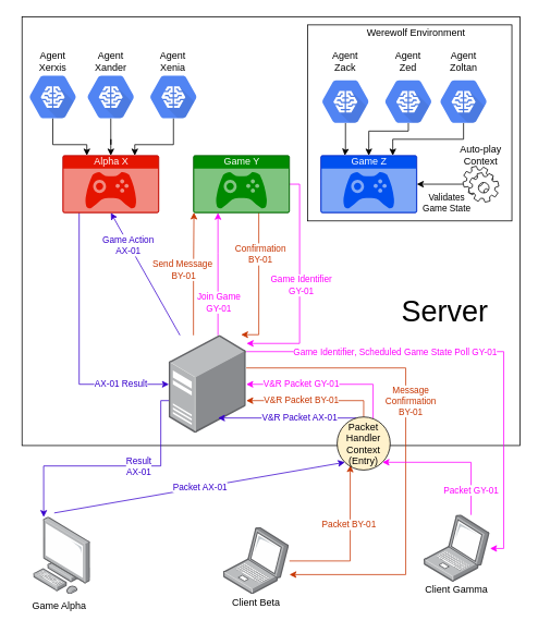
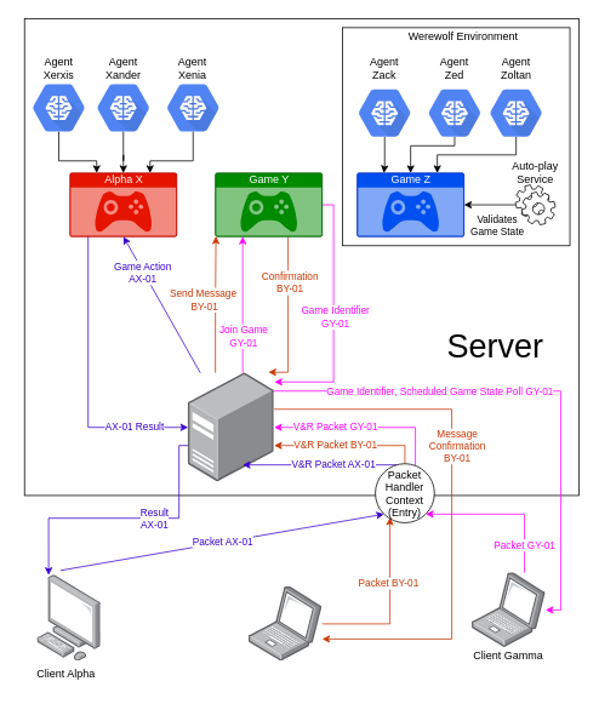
  <mxCell id="0" />
  <mxCell id="1" parent="0" />
  <mxCell id="2" value="" style="rounded=0;whiteSpace=wrap;html=1;align=right;" parent="1" vertex="1"><mxGeometry x="26" y="20" width="610" height="525" as="geometry" /></mxCell>
  <mxCell id="3" value="" style="rounded=0;whiteSpace=wrap;html=1;align=center;" parent="1" vertex="1"><mxGeometry x="376" y="30" width="250" height="240" as="geometry" /></mxCell>
  <mxCell id="4" value="&lt;font color=&quot;#c73500&quot;&gt;Packet BY-01&amp;nbsp;&lt;/font&gt;" style="edgeStyle=orthogonalEdgeStyle;rounded=0;orthogonalLoop=1;jettySize=auto;html=1;entryX=0.252;entryY=0.91;entryDx=0;entryDy=0;entryPerimeter=0;fillColor=#fa6800;strokeColor=#C73500;" parent="1" source="5" target="35" edge="1"><mxGeometry x="0.244" relative="1" as="geometry"><Array as="points"><mxPoint x="428" y="686" /><mxPoint x="428" y="575" /></Array><mxPoint as="offset" /></mxGeometry></mxCell>
  <mxCell id="5" value="" style="points=[];aspect=fixed;html=1;align=center;shadow=0;dashed=0;image;image=img/lib/allied_telesis/computer_and_terminals/Laptop.svg;" parent="1" vertex="1"><mxGeometry x="272.54" y="645.31" width="80.96" height="82.12" as="geometry" /></mxCell>
  <mxCell id="6" style="edgeStyle=orthogonalEdgeStyle;rounded=0;orthogonalLoop=1;jettySize=auto;html=1;entryX=0.179;entryY=0;entryDx=0;entryDy=0;entryPerimeter=0;fillColor=#6a00ff;strokeColor=#3700CC;" parent="1" source="16" target="17" edge="1"><mxGeometry relative="1" as="geometry"><Array as="points"><mxPoint x="196" y="490" /><mxPoint x="196" y="570" /><mxPoint x="52" y="570" /></Array></mxGeometry></mxCell>
  <mxCell id="7" value="Result&lt;br&gt;AX-01" style="edgeLabel;html=1;align=center;verticalAlign=middle;resizable=0;points=[];fontColor=#3700CC;" parent="6" vertex="1" connectable="0"><mxGeometry x="-0.25" y="4" relative="1" as="geometry"><mxPoint x="-6.89" y="-4" as="offset" /></mxGeometry></mxCell>
  <mxCell id="8" style="edgeStyle=orthogonalEdgeStyle;rounded=0;orthogonalLoop=1;jettySize=auto;html=1;entryX=0.005;entryY=0.995;entryDx=0;entryDy=0;entryPerimeter=0;fillColor=#fa6800;strokeColor=#C73500;" parent="1" source="16" target="26" edge="1"><mxGeometry relative="1" as="geometry"><Array as="points"><mxPoint x="236" y="340" /><mxPoint x="237" y="340" /></Array></mxGeometry></mxCell>
  <mxCell id="9" value="&lt;font color=&quot;#c73500&quot;&gt;Send Message&amp;nbsp;&lt;br&gt;BY-01&lt;/font&gt;" style="edgeLabel;html=1;align=center;verticalAlign=middle;resizable=0;points=[];" parent="8" vertex="1" connectable="0"><mxGeometry x="0.298" y="-1" relative="1" as="geometry"><mxPoint x="-13.61" y="17.48" as="offset" /></mxGeometry></mxCell>
  <mxCell id="10" style="edgeStyle=orthogonalEdgeStyle;rounded=0;orthogonalLoop=1;jettySize=auto;html=1;strokeColor=#FF00FF;" parent="1" source="16" target="26" edge="1"><mxGeometry relative="1" as="geometry"><Array as="points"><mxPoint x="266" y="310" /><mxPoint x="266" y="310" /></Array></mxGeometry></mxCell>
  <mxCell id="11" value="Join Game&lt;br&gt;GY-01" style="edgeLabel;html=1;align=center;verticalAlign=middle;resizable=0;points=[];fontColor=#FF00FF;" parent="10" vertex="1" connectable="0"><mxGeometry x="0.101" y="2" relative="1" as="geometry"><mxPoint x="2" y="42.38" as="offset" /></mxGeometry></mxCell>
  <mxCell id="12" style="edgeStyle=orthogonalEdgeStyle;rounded=0;orthogonalLoop=1;jettySize=auto;html=1;strokeColor=#FF00FF;" parent="1" source="16" target="42" edge="1"><mxGeometry relative="1" as="geometry"><Array as="points"><mxPoint x="616" y="430" /><mxPoint x="616" y="671" /></Array></mxGeometry></mxCell>
  <mxCell id="13" value="Game Identifier, Scheduled Game State Poll GY-01" style="edgeLabel;html=1;align=center;verticalAlign=middle;resizable=0;points=[];fontColor=#FF00FF;" parent="12" vertex="1" connectable="0"><mxGeometry x="-0.022" y="-1" relative="1" as="geometry"><mxPoint x="-97.9" y="-1" as="offset" /></mxGeometry></mxCell>
  <mxCell id="14" style="edgeStyle=orthogonalEdgeStyle;rounded=0;orthogonalLoop=1;jettySize=auto;html=1;fillColor=#fa6800;strokeColor=#C73500;" parent="1" source="16" target="5" edge="1"><mxGeometry relative="1" as="geometry"><Array as="points"><mxPoint x="496" y="450" /><mxPoint x="496" y="703" /></Array></mxGeometry></mxCell>
  <mxCell id="15" value="&lt;font color=&quot;#c73500&quot;&gt;Message&lt;br&gt;Confirmation&lt;br&gt;BY-01&lt;/font&gt;" style="edgeLabel;html=1;align=center;verticalAlign=middle;resizable=0;points=[];" parent="14" vertex="1" connectable="0"><mxGeometry x="-0.077" y="1" relative="1" as="geometry"><mxPoint x="4.04" y="-37.07" as="offset" /></mxGeometry></mxCell>
  <mxCell id="16" value="" style="points=[];aspect=fixed;html=1;align=center;shadow=0;dashed=0;image;image=img/lib/allied_telesis/computer_and_terminals/Server_Desktop.svg;" parent="1" vertex="1"><mxGeometry x="206" y="410" width="94.66" height="120" as="geometry" /></mxCell>
  <mxCell id="17" value="" style="points=[];aspect=fixed;html=1;align=center;shadow=0;dashed=0;image;image=img/lib/allied_telesis/computer_and_terminals/Personal_Computer.svg;" parent="1" vertex="1"><mxGeometry x="40" y="632.57" width="70" height="94.86" as="geometry" /></mxCell>
  <mxCell id="18" value="&lt;font color=&quot;#3700cc&quot;&gt;Packet AX-01&lt;/font&gt;" style="endArrow=classic;html=1;exitX=0.364;exitY=-0.053;exitDx=0;exitDy=0;exitPerimeter=0;entryX=0;entryY=1;entryDx=0;entryDy=0;fillColor=#6a00ff;strokeColor=#3700CC;" parent="1" source="17" target="35" edge="1"><mxGeometry width="50" height="50" relative="1" as="geometry"><mxPoint x="406" y="640" as="sourcePoint" /><mxPoint x="456" y="590" as="targetPoint" /></mxGeometry></mxCell>
  <mxCell id="19" style="edgeStyle=orthogonalEdgeStyle;rounded=0;orthogonalLoop=1;jettySize=auto;html=1;fillColor=#6a00ff;strokeColor=#3700CC;" parent="1" source="21" target="16" edge="1"><mxGeometry relative="1" as="geometry"><Array as="points"><mxPoint y="470" x="96" /></Array></mxGeometry></mxCell>
  <mxCell id="20" value="AX-01 Result" style="edgeLabel;html=1;align=center;verticalAlign=middle;resizable=0;points=[];fontColor=#3700CC;" parent="19" vertex="1" connectable="0"><mxGeometry x="0.27" y="3" relative="1" as="geometry"><mxPoint x="47" y="6.67" as="offset" /></mxGeometry></mxCell>
  <mxCell id="21" value="Alpha X" style="html=1;strokeColor=#B20000;fillColor=#e51400;labelPosition=center;verticalLabelPosition=middle;verticalAlign=top;align=center;fontSize=12;outlineConnect=0;spacingTop=-6;fontColor=#ffffff;shape=mxgraph.sitemap.game;" parent="1" vertex="1"><mxGeometry x="76" y="190" width="117.5" height="70" as="geometry" /></mxCell>
  <mxCell id="22" style="edgeStyle=orthogonalEdgeStyle;rounded=0;orthogonalLoop=1;jettySize=auto;html=1;entryX=0.933;entryY=-0.006;entryDx=0;entryDy=0;entryPerimeter=0;fillColor=#fa6800;strokeColor=#C73500;" parent="1" source="26" target="16" edge="1"><mxGeometry relative="1" as="geometry"><Array as="points"><mxPoint x="316" y="409" /></Array></mxGeometry></mxCell>
  <mxCell id="23" value="&lt;font color=&quot;#c73500&quot;&gt;Confirmation&lt;br&gt;BY-01&lt;/font&gt;" style="edgeLabel;html=1;align=center;verticalAlign=middle;resizable=0;points=[];" parent="22" vertex="1" connectable="0"><mxGeometry x="-0.068" y="1" relative="1" as="geometry"><mxPoint y="-30" as="offset" /></mxGeometry></mxCell>
  <mxCell id="24" style="edgeStyle=orthogonalEdgeStyle;rounded=0;orthogonalLoop=1;jettySize=auto;html=1;strokeColor=#FF00FF;" parent="1" source="26" edge="1"><mxGeometry relative="1" as="geometry"><mxPoint x="301" y="420" as="targetPoint" /><Array as="points"><mxPoint x="366" y="225" /><mxPoint x="366" y="420" /><mxPoint x="301" y="420" /></Array></mxGeometry></mxCell>
  <mxCell id="25" value="Game Identifier&lt;br&gt;GY-01" style="edgeLabel;html=1;align=center;verticalAlign=middle;resizable=0;points=[];fontColor=#FF00FF;" parent="24" vertex="1" connectable="0"><mxGeometry x="0.001" y="1" relative="1" as="geometry"><mxPoint as="offset" /></mxGeometry></mxCell>
  <mxCell id="26" value="Game Y" style="html=1;strokeColor=#005700;fillColor=#008a00;labelPosition=center;verticalLabelPosition=middle;verticalAlign=top;align=center;fontSize=12;outlineConnect=0;spacingTop=-6;fontColor=#ffffff;shape=mxgraph.sitemap.game;" parent="1" vertex="1"><mxGeometry x="236" y="190" width="117.5" height="70" as="geometry" /></mxCell>
  <mxCell id="27" value="Game Z" style="html=1;strokeColor=#001DBC;fillColor=#0050ef;labelPosition=center;verticalLabelPosition=middle;verticalAlign=top;align=center;fontSize=12;outlineConnect=0;spacingTop=-6;shape=mxgraph.sitemap.game;fontColor=#ffffff;" parent="1" vertex="1"><mxGeometry x="392" y="190" width="117.5" height="70" as="geometry" /></mxCell>
  <mxCell id="28" value="&lt;font color=&quot;#3700cc&quot;&gt;Game Action&lt;br&gt;AX-01&lt;/font&gt;" style="endArrow=classic;html=1;entryX=0.5;entryY=1;entryDx=0;entryDy=0;entryPerimeter=0;fillColor=#6a00ff;strokeColor=#3700CC;" parent="1" source="16" target="21" edge="1"><mxGeometry x="0.474" y="1" width="50" height="50" relative="1" as="geometry"><mxPoint x="186" y="420" as="sourcePoint" /><mxPoint x="258.02" y="335.03" as="targetPoint" /><Array as="points" /><mxPoint as="offset" /></mxGeometry></mxCell>
  <mxCell id="29" style="edgeStyle=orthogonalEdgeStyle;rounded=0;orthogonalLoop=1;jettySize=auto;html=1;fillColor=#fa6800;strokeColor=#C73500;" parent="1" source="35" target="16" edge="1"><mxGeometry relative="1" as="geometry"><Array as="points"><mxPoint x="445" y="490" /></Array></mxGeometry></mxCell>
  <mxCell id="30" value="&lt;font color=&quot;#c73500&quot;&gt;V&amp;amp;R Packet BY-01&lt;/font&gt;" style="edgeLabel;html=1;align=center;verticalAlign=middle;resizable=0;points=[];" parent="29" vertex="1" connectable="0"><mxGeometry x="0.079" y="4" relative="1" as="geometry"><mxPoint x="-9.06" y="-4.03" as="offset" /></mxGeometry></mxCell>
  <mxCell id="31" style="edgeStyle=orthogonalEdgeStyle;rounded=0;orthogonalLoop=1;jettySize=auto;html=1;entryX=0.634;entryY=0.844;entryDx=0;entryDy=0;entryPerimeter=0;fillColor=#6a00ff;strokeColor=#3700CC;" parent="1" source="35" target="16" edge="1"><mxGeometry relative="1" as="geometry"><Array as="points"><mxPoint x="356" y="511" /></Array></mxGeometry></mxCell>
  <mxCell id="32" value="&lt;font color=&quot;#3700cc&quot;&gt;V&amp;amp;R Packet AX-01&lt;/font&gt;" style="edgeLabel;html=1;align=center;verticalAlign=middle;resizable=0;points=[];" parent="31" vertex="1" connectable="0"><mxGeometry x="-0.168" y="2" relative="1" as="geometry"><mxPoint y="-3.29" as="offset" /></mxGeometry></mxCell>
  <mxCell id="33" style="edgeStyle=orthogonalEdgeStyle;rounded=0;orthogonalLoop=1;jettySize=auto;html=1;strokeColor=#FF00FF;" parent="1" source="35" target="16" edge="1"><mxGeometry relative="1" as="geometry"><Array as="points"><mxPoint x="456" y="542" /><mxPoint x="456" y="470" /></Array></mxGeometry></mxCell>
  <mxCell id="34" value="V&amp;amp;R Packet GY-01" style="edgeLabel;html=1;align=center;verticalAlign=middle;resizable=0;points=[];fontColor=#FF00FF;" parent="33" vertex="1" connectable="0"><mxGeometry x="0.504" y="-1" relative="1" as="geometry"><mxPoint x="17" as="offset" /></mxGeometry></mxCell>
- <mxCell id="35" value="Packet&#10;Handler&#10;Context&#10;(Entry)" style="ellipse;fillColor=#fff2cc;strokeColor=#000000;" parent="1" vertex="1"><mxGeometry x="411.96" y="510" width="65" height="65" as="geometry" /></mxCell>
- <mxCell id="36" value="Game Alpha" style="text;html=1;strokeColor=none;fillColor=none;align=center;verticalAlign=middle;whiteSpace=wrap;rounded=0;" parent="1" vertex="1"><mxGeometry x="37.06" y="732.12" width="69.88" height="20" as="geometry" /></mxCell>
+ <mxCell id="35" value="Packet&#10;Handler&#10;Context&#10;(Entry)" style="ellipse;fillColor=#ffffff;strokeColor=#000000;" parent="1" vertex="1"><mxGeometry x="411.96" y="510" width="65" height="65" as="geometry" /></mxCell>
+ <mxCell id="36" value="Client Alpha" style="text;html=1;strokeColor=none;fillColor=none;align=center;verticalAlign=middle;whiteSpace=wrap;rounded=0;" parent="1" vertex="1"><mxGeometry x="37.06" y="732.12" width="69.88" height="20" as="geometry" /></mxCell>
  <mxCell id="37" value="Agent Xerxis" style="text;html=1;strokeColor=none;fillColor=none;align=center;verticalAlign=middle;whiteSpace=wrap;rounded=0;" parent="1" vertex="1"><mxGeometry x="34.74" y="60" width="58" height="30" as="geometry" /></mxCell>
  <mxCell id="38" value="Agent Xander" style="text;html=1;strokeColor=none;fillColor=none;align=center;verticalAlign=middle;whiteSpace=wrap;rounded=0;" parent="1" vertex="1"><mxGeometry x="105.75" y="60" width="58" height="30" as="geometry" /></mxCell>
  <mxCell id="39" value="Agent Xenia" style="text;html=1;strokeColor=none;fillColor=none;align=center;verticalAlign=middle;whiteSpace=wrap;rounded=0;" parent="1" vertex="1"><mxGeometry x="182.48" y="60" width="58" height="30" as="geometry" /></mxCell>
- <mxCell id="40" value="Client Beta" style="text;html=1;strokeColor=none;fillColor=none;align=center;verticalAlign=middle;whiteSpace=wrap;rounded=0;" parent="1" vertex="1"><mxGeometry x="278.08" y="727.43" width="69.88" height="20" as="geometry" /></mxCell>
  <mxCell id="41" value="&lt;font color=&quot;#ff00ff&quot;&gt;Packet GY-01&lt;/font&gt;" style="edgeStyle=orthogonalEdgeStyle;rounded=0;orthogonalLoop=1;jettySize=auto;html=1;entryX=1;entryY=1;entryDx=0;entryDy=0;strokeColor=#FF00FF;" parent="1" source="42" target="35" edge="1"><mxGeometry x="-0.653" relative="1" as="geometry"><Array as="points"><mxPoint x="576" y="566" /></Array><mxPoint as="offset" /></mxGeometry></mxCell>
  <mxCell id="42" value="" style="points=[];aspect=fixed;html=1;align=center;shadow=0;dashed=0;image;image=img/lib/allied_telesis/computer_and_terminals/Laptop.svg;" parent="1" vertex="1"><mxGeometry x="518.28" y="630" width="80.96" height="82.12" as="geometry" /></mxCell>
  <mxCell id="43" value="Client Gamma" style="text;html=1;strokeColor=none;fillColor=none;align=center;verticalAlign=middle;whiteSpace=wrap;rounded=0;" parent="1" vertex="1"><mxGeometry x="504.3" y="712.12" width="108.92" height="20" as="geometry" /></mxCell>
  <mxCell id="44" value="Werewolf Environment" style="text;html=1;strokeColor=none;fillColor=none;align=center;verticalAlign=middle;whiteSpace=wrap;rounded=0;" parent="1" vertex="1"><mxGeometry x="430" y="30" width="158.25" height="20" as="geometry" /></mxCell>
  <mxCell id="45" style="edgeStyle=orthogonalEdgeStyle;rounded=0;orthogonalLoop=1;jettySize=auto;html=1;" parent="1" source="47" target="27" edge="1"><mxGeometry relative="1" as="geometry" /></mxCell>
  <mxCell id="46" value="Validates&lt;br&gt;Game State" style="edgeLabel;html=1;align=center;verticalAlign=middle;resizable=0;points=[];" parent="45" vertex="1" connectable="0"><mxGeometry x="-0.342" relative="1" as="geometry"><mxPoint x="-1.6" y="22" as="offset" /></mxGeometry></mxCell>
  <mxCell id="47" value="" style="shape=mxgraph.bpmn.service_task;html=1;outlineConnect=0;labelBackgroundColor=none;" parent="1" vertex="1"><mxGeometry x="566" y="203" width="44" height="44" as="geometry" /></mxCell>
- <mxCell id="48" value="Auto-play&lt;br&gt;Context" style="text;html=1;strokeColor=none;fillColor=none;align=center;verticalAlign=middle;whiteSpace=wrap;rounded=0;labelBackgroundColor=none;" parent="1" vertex="1"><mxGeometry x="558" y="180" width="60" height="20" as="geometry" /></mxCell>
+ <mxCell id="48" value="Auto-play&lt;br&gt;Service" style="text;html=1;strokeColor=none;fillColor=none;align=center;verticalAlign=middle;whiteSpace=wrap;rounded=0;labelBackgroundColor=none;" parent="1" vertex="1"><mxGeometry x="558" y="180" width="60" height="20" as="geometry" /></mxCell>
  <mxCell id="49" style="edgeStyle=orthogonalEdgeStyle;rounded=0;orthogonalLoop=1;jettySize=auto;html=1;exitX=0.5;exitY=0.84;exitDx=0;exitDy=0;exitPerimeter=0;entryX=0.5;entryY=0;entryDx=0;entryDy=0;entryPerimeter=0;" parent="1" source="50" target="27" edge="1"><mxGeometry relative="1" as="geometry"><Array as="points"><mxPoint x="499" y="160" /><mxPoint x="451" y="160" /></Array></mxGeometry></mxCell>
  <mxCell id="50" value="" style="html=1;fillColor=#5184F3;strokeColor=none;verticalAlign=top;labelPosition=center;verticalLabelPosition=bottom;align=center;spacingTop=-6;fontSize=11;fontStyle=1;fontColor=#999999;shape=mxgraph.gcp2.hexIcon;prIcon=cloud_machine_learning;labelBackgroundColor=none;" parent="1" vertex="1"><mxGeometry x="456" y="85.7" width="86.4" height="76.59" as="geometry" /></mxCell>
  <mxCell id="51" style="edgeStyle=orthogonalEdgeStyle;rounded=0;orthogonalLoop=1;jettySize=auto;html=1;exitX=0.5;exitY=0.84;exitDx=0;exitDy=0;exitPerimeter=0;entryX=0.75;entryY=0;entryDx=0;entryDy=0;entryPerimeter=0;" parent="1" source="52" target="27" edge="1"><mxGeometry relative="1" as="geometry"><Array as="points"><mxPoint x="567" y="170" /><mxPoint x="480" y="170" /></Array></mxGeometry></mxCell>
  <mxCell id="52" value="" style="html=1;fillColor=#5184F3;strokeColor=none;verticalAlign=top;labelPosition=center;verticalLabelPosition=bottom;align=center;spacingTop=-6;fontSize=11;fontStyle=1;fontColor=#999999;shape=mxgraph.gcp2.hexIcon;prIcon=cloud_machine_learning;labelBackgroundColor=none;" parent="1" vertex="1"><mxGeometry x="523.6" y="85.7" width="86.4" height="76.59" as="geometry" /></mxCell>
  <mxCell id="53" style="edgeStyle=orthogonalEdgeStyle;rounded=0;orthogonalLoop=1;jettySize=auto;html=1;exitX=0.5;exitY=0.84;exitDx=0;exitDy=0;exitPerimeter=0;entryX=0.25;entryY=0;entryDx=0;entryDy=0;entryPerimeter=0;" parent="1" source="54" target="27" edge="1"><mxGeometry relative="1" as="geometry" /></mxCell>
  <mxCell id="54" value="" style="html=1;fillColor=#5184F3;strokeColor=none;verticalAlign=top;labelPosition=center;verticalLabelPosition=bottom;align=center;spacingTop=-6;fontSize=11;fontStyle=1;fontColor=#999999;shape=mxgraph.gcp2.hexIcon;prIcon=cloud_machine_learning;labelBackgroundColor=none;" parent="1" vertex="1"><mxGeometry x="379" y="85.7" width="86.4" height="76.59" as="geometry" /></mxCell>
  <mxCell id="55" style="edgeStyle=orthogonalEdgeStyle;rounded=0;orthogonalLoop=1;jettySize=auto;html=1;exitX=0.5;exitY=0.84;exitDx=0;exitDy=0;exitPerimeter=0;entryX=0.5;entryY=0;entryDx=0;entryDy=0;entryPerimeter=0;" parent="1" source="56" target="21" edge="1"><mxGeometry relative="1" as="geometry" /></mxCell>
  <mxCell id="56" value="" style="html=1;fillColor=#5184F3;strokeColor=none;verticalAlign=top;labelPosition=center;verticalLabelPosition=bottom;align=center;spacingTop=-6;fontSize=11;fontStyle=1;fontColor=#999999;shape=mxgraph.gcp2.hexIcon;prIcon=cloud_machine_learning;labelBackgroundColor=none;" parent="1" vertex="1"><mxGeometry x="91.55" y="80" width="86.4" height="76.59" as="geometry" /></mxCell>
  <mxCell id="57" style="edgeStyle=orthogonalEdgeStyle;rounded=0;orthogonalLoop=1;jettySize=auto;html=1;exitX=0.5;exitY=0.84;exitDx=0;exitDy=0;exitPerimeter=0;entryX=0.75;entryY=0;entryDx=0;entryDy=0;entryPerimeter=0;" parent="1" source="58" target="21" edge="1"><mxGeometry relative="1" as="geometry" /></mxCell>
  <mxCell id="58" value="" style="html=1;fillColor=#5184F3;strokeColor=none;verticalAlign=top;labelPosition=center;verticalLabelPosition=bottom;align=center;spacingTop=-6;fontSize=11;fontStyle=1;fontColor=#999999;shape=mxgraph.gcp2.hexIcon;prIcon=cloud_machine_learning;labelBackgroundColor=none;" parent="1" vertex="1"><mxGeometry x="168.28" y="80" width="86.4" height="76.59" as="geometry" /></mxCell>
  <mxCell id="59" style="edgeStyle=orthogonalEdgeStyle;rounded=0;orthogonalLoop=1;jettySize=auto;html=1;exitX=0.5;exitY=0.84;exitDx=0;exitDy=0;exitPerimeter=0;entryX=0.25;entryY=0;entryDx=0;entryDy=0;entryPerimeter=0;" parent="1" source="60" target="21" edge="1"><mxGeometry relative="1" as="geometry" /></mxCell>
  <mxCell id="60" value="" style="html=1;fillColor=#5184F3;strokeColor=none;verticalAlign=top;labelPosition=center;verticalLabelPosition=bottom;align=center;spacingTop=-6;fontSize=11;fontStyle=1;fontColor=#999999;shape=mxgraph.gcp2.hexIcon;prIcon=cloud_machine_learning;labelBackgroundColor=none;" parent="1" vertex="1"><mxGeometry x="20.54" y="80" width="86.4" height="76.59" as="geometry" /></mxCell>
  <mxCell id="61" value="Agent&lt;br&gt;Zack" style="text;html=1;strokeColor=none;fillColor=none;align=center;verticalAlign=middle;whiteSpace=wrap;rounded=0;" parent="1" vertex="1"><mxGeometry x="393.2" y="60" width="58" height="30" as="geometry" /></mxCell>
  <mxCell id="62" value="Agent&lt;br&gt;Zed" style="text;html=1;strokeColor=none;fillColor=none;align=center;verticalAlign=middle;whiteSpace=wrap;rounded=0;" parent="1" vertex="1"><mxGeometry x="470.2" y="60" width="58" height="30" as="geometry" /></mxCell>
  <mxCell id="63" value="Agent Zoltan" style="text;html=1;strokeColor=none;fillColor=none;align=center;verticalAlign=middle;whiteSpace=wrap;rounded=0;" parent="1" vertex="1"><mxGeometry x="537.8" y="60" width="58" height="30" as="geometry" /></mxCell>
  <mxCell id="64" value="&lt;font style=&quot;font-size: 36px&quot;&gt;Server&lt;/font&gt;" style="text;html=1;strokeColor=none;fillColor=none;align=center;verticalAlign=middle;whiteSpace=wrap;rounded=0;" parent="1" vertex="1"><mxGeometry x="483.2" y="360" width="122" height="40" as="geometry" /></mxCell>
